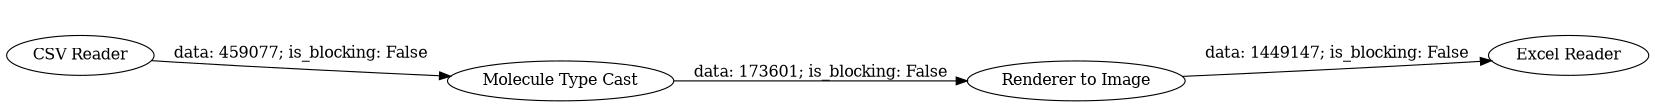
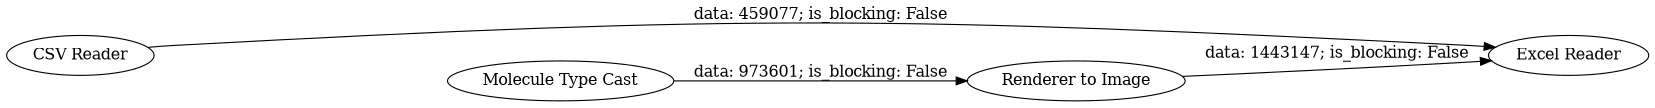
  digraph {
    rankdir=LR
    n1 [label="Excel Reader"]
    n2 [label="Molecule Type Cast"]
    n3 [label="Renderer to Image"]
    n4 [label="CSV Reader"]
-   n2 -> n3 [label="data: 173601; is_blocking: False"]
-   n3 -> n1 [label="data: 1449147; is_blocking: False"]
-   n4 -> n2 [label="data: 459077; is_blocking: False"]
+   n2 -> n3 [label="data: 973601; is_blocking: False"]
+   n3 -> n1 [label="data: 1443147; is_blocking: False"]
+   n4 -> n1 [label="data: 459077; is_blocking: False"]
  }
